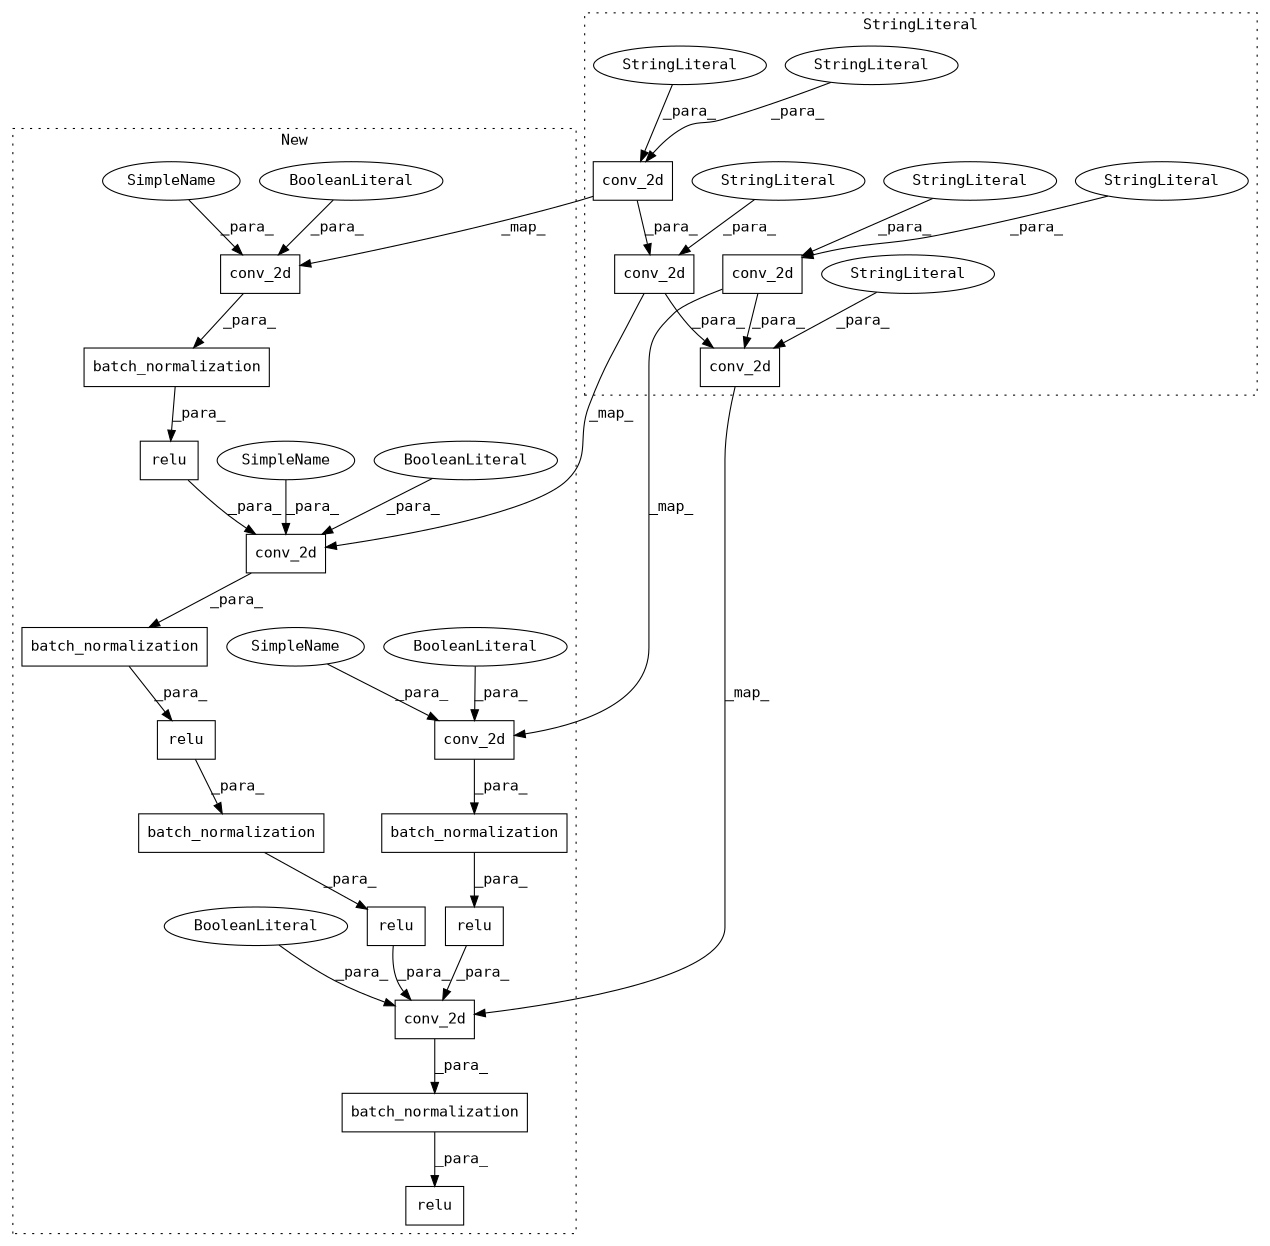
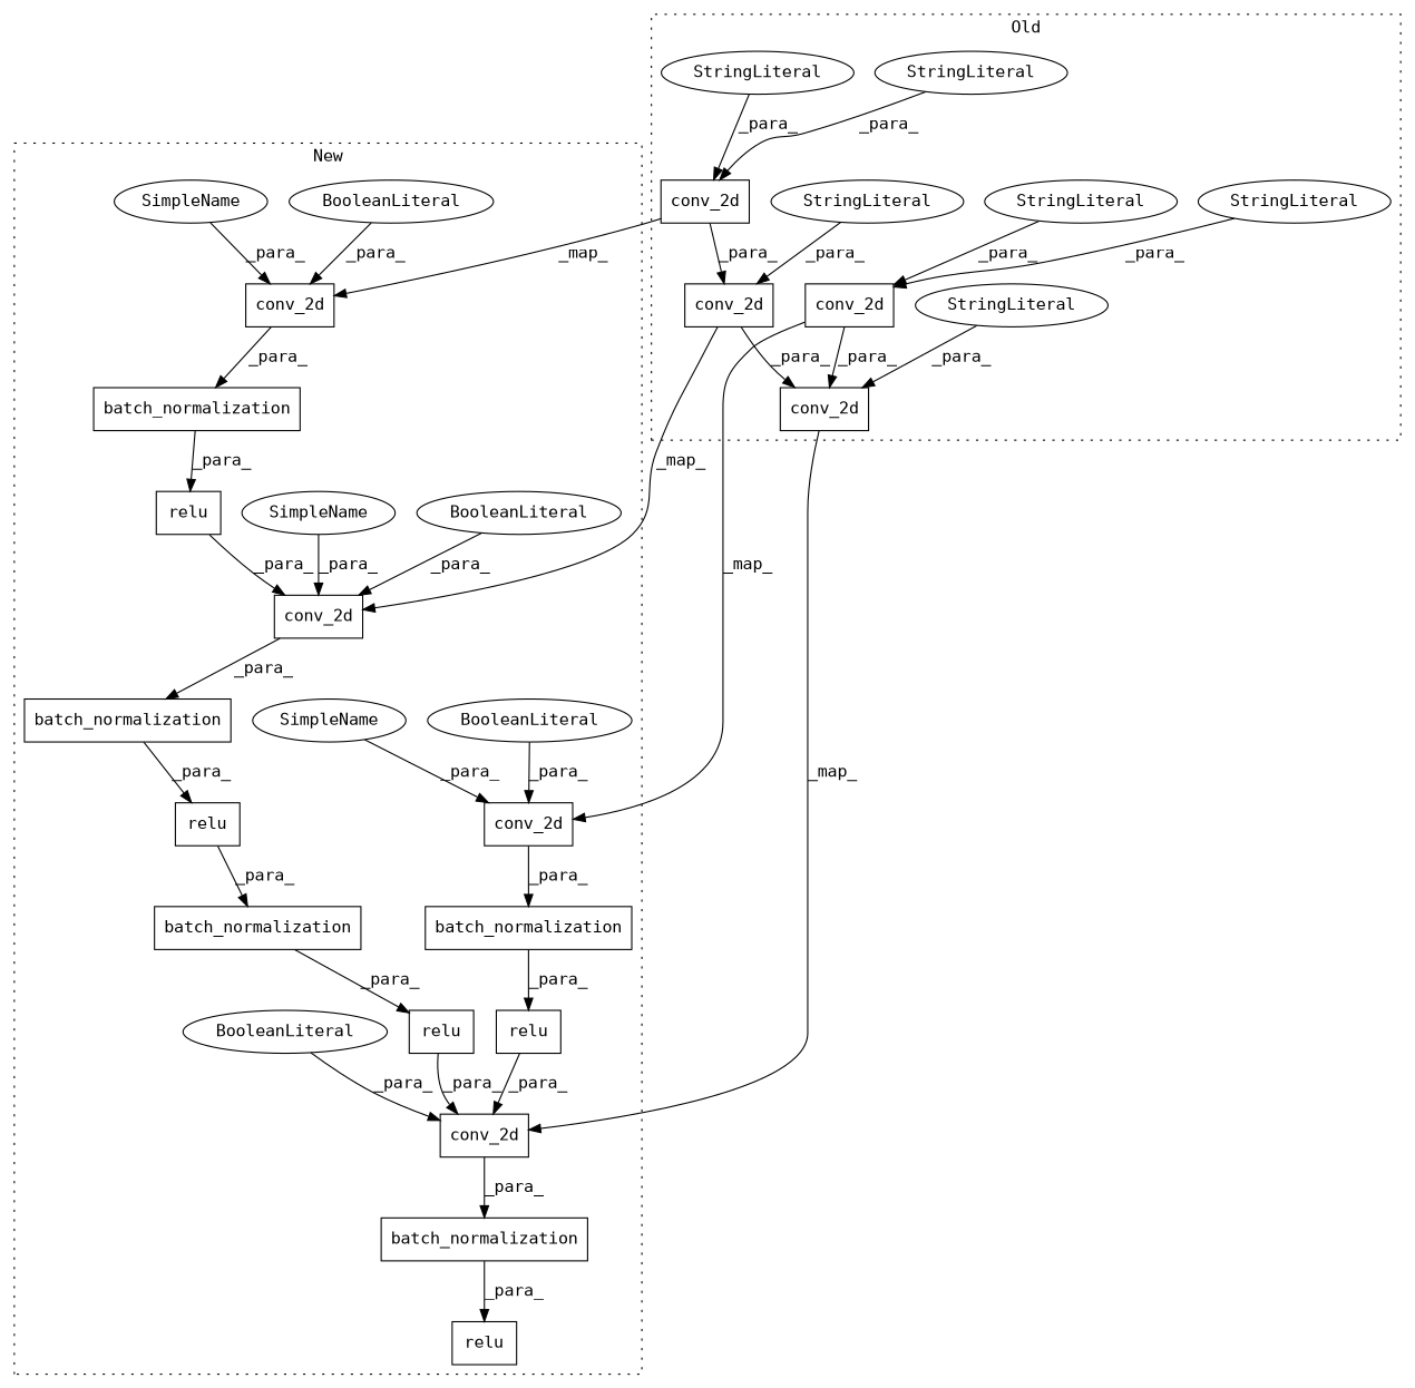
  digraph {
    fontname="DejaVu Sans Mono"
    node [a=32 l="8,1" shape=box fontname="DejaVu Sans Mono"]
    edge [fontname="DejaVu Sans Mono"]
    n1 [label=conv_2d s="2304,2390"]
    n2 [a=45 l=6 label=StringLiteral s=2368 shape=ellipse]
    n3 [label=conv_2d s="2220,2282"]
    n4 [a=45 l=6 label=StringLiteral s=2260 shape=ellipse]
    n5 [a=45 l=21 label=StringLiteral s=2238 shape=ellipse]
    n6 [label=conv_2d s="2587,2667"]
    n7 [a=45 l=21 label=StringLiteral s=2628 shape=ellipse]
    n8 [label=conv_2d s="2139,2198"]
    n9 [a=45 l=21 label=StringLiteral s=2157 shape=ellipse]
    n10 [a=45 l=6 label=StringLiteral s=2179 shape=ellipse]
    n11 [label=conv_2d s="2466,2534"]
    n12 [l="20,1" label=batch_normalization s="2747,2832"]
    n13 [a=9 l=5 label=BooleanLiteral s=2508 shape=ellipse]
    n14 [l="20,1" label=batch_normalization s="2353,2418"]
    n15 [l="5,1" label=relu s="2258,2326"]
    n16 [l="20,1" label=batch_normalization s="2563,2652"]
    n17 [l="5,1" label=relu s="2441,2536"]
    n18 [l="20,1" label=batch_normalization s="2446,2535"]
    n19 [l="5,1" label=relu s="2348,2419"]
    n20 [l="20,1" label=batch_normalization s="2263,2325"]
    n21 [l="5,1" label=relu s="2558,2653"]
    n22 [label=conv_2d s="2373,2417"]
    n23 [l="5,1" label=relu s="2742,2833"]
    n24 [a=9 l=5 label=BooleanLiteral s=2391 shape=ellipse]
    n25 [label=conv_2d s="2767,2831"]
    n26 [a=9 l=5 label=BooleanLiteral s=2808 shape=ellipse]
    n27 [label=conv_2d s="2283,2324"]
    n28 [a=9 l=5 label=BooleanLiteral s=2301 shape=ellipse]
    n29 [a=42 l=4 label=SimpleName s=2514 shape=ellipse]
    n30 [a=42 l=4 label=SimpleName s=2397 shape=ellipse]
    n31 [a=42 l=4 label=SimpleName s=2307 shape=ellipse]
    subgraph cluster_1 {
-     label=StringLiteral
+     label=Old
      style=dotted
      n1
      n2
      n3
      n4
      n5
      n6
      n7
      n8
      n9
      n10
    }
    subgraph cluster_2 {
      label=New
      style=dotted
      n11
      n12
      n13
      n14
      n15
      n16
      n17
      n18
      n19
      n20
      n21
      n22
      n23
      n24
      n25
      n26
      n27
      n28
      n29
      n30
      n31
    }
    n1 -> n6 [label=_para_]
    n1 -> n11 [label=_map_]
    n2 -> n1 [label=_para_]
    n3 -> n1 [label=_para_]
    n3 -> n22 [label=_map_]
    n4 -> n3 [label=_para_]
    n5 -> n3 [label=_para_]
    n6 -> n25 [label=_map_]
    n7 -> n6 [label=_para_]
    n8 -> n6 [label=_para_]
    n8 -> n27 [label=_map_]
    n9 -> n8 [label=_para_]
    n10 -> n8 [label=_para_]
    n11 -> n18 [label=_para_]
    n12 -> n23 [label=_para_]
    n13 -> n11 [label=_para_]
    n14 -> n19 [label=_para_]
    n15 -> n25 [label=_para_]
    n16 -> n21 [label=_para_]
    n17 -> n16 [label=_para_]
    n18 -> n17 [label=_para_]
    n19 -> n11 [label=_para_]
    n20 -> n15 [label=_para_]
    n21 -> n25 [label=_para_]
    n22 -> n14 [label=_para_]
    n24 -> n22 [label=_para_]
    n25 -> n12 [label=_para_]
    n26 -> n25 [label=_para_]
    n27 -> n20 [label=_para_]
    n28 -> n27 [label=_para_]
    n29 -> n11 [label=_para_]
    n30 -> n22 [label=_para_]
    n31 -> n27 [label=_para_]
  }
